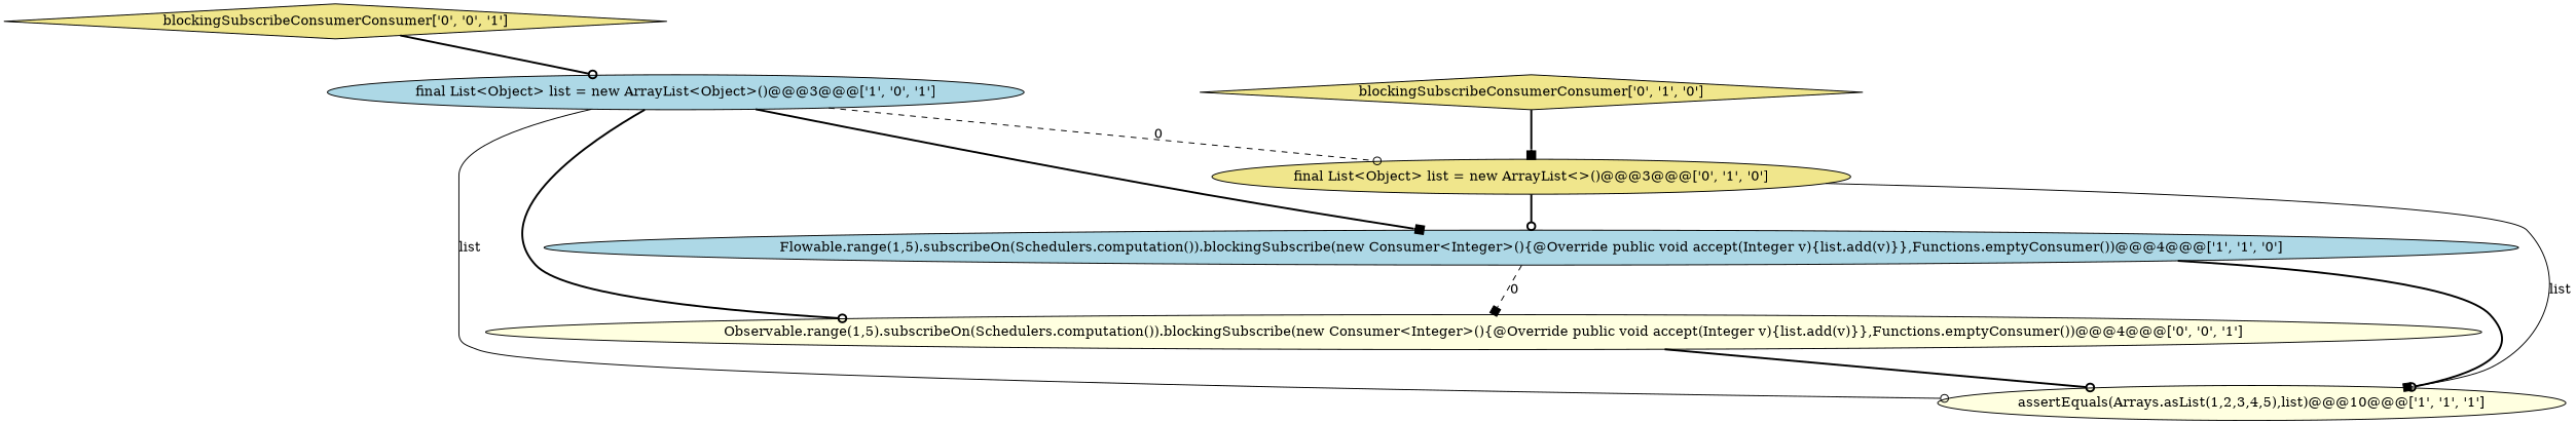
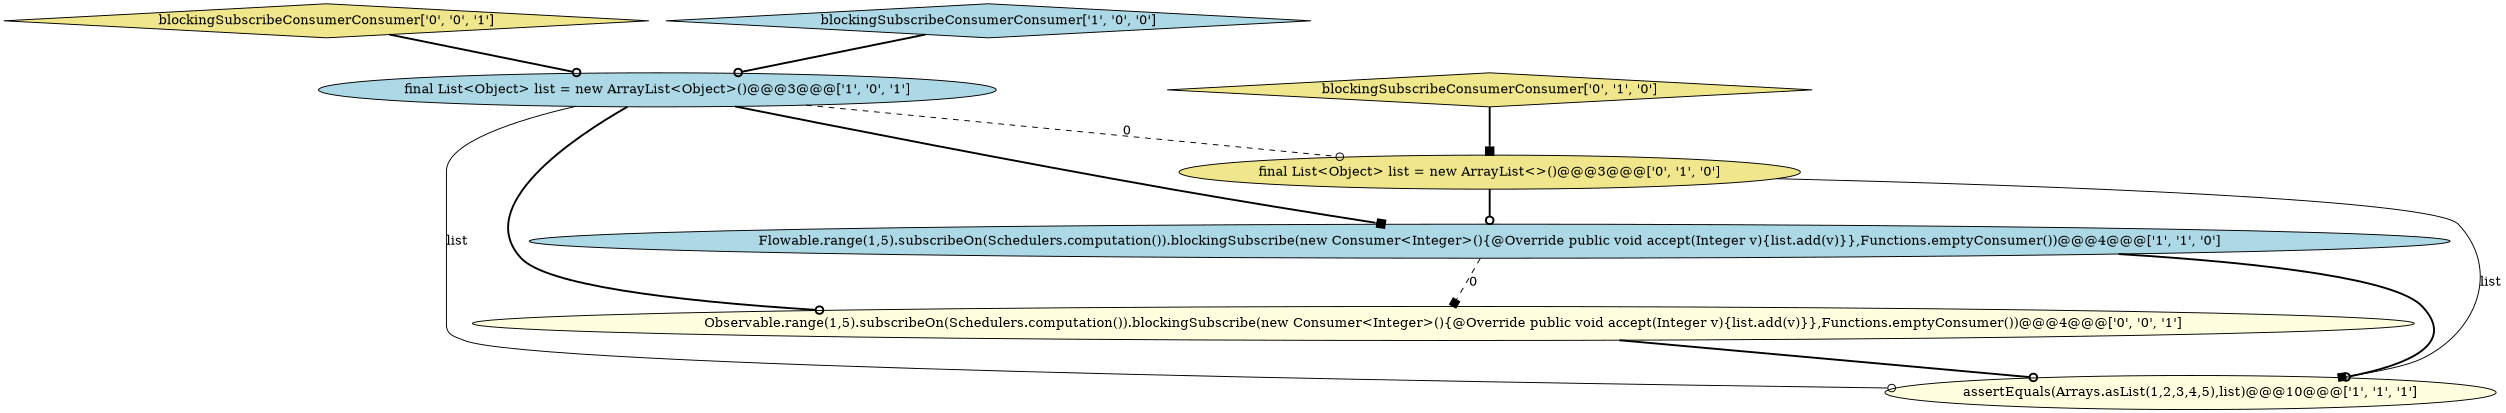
  digraph {
    node [fillcolor=khaki shape=ellipse style=filled]
    edge [style=bold arrowhead=odot]
    n1 [label="blockingSubscribeConsumerConsumer['0', '0', '1']" shape=diamond]
    n2 [fillcolor=lightblue label="final List<Object> list = new ArrayList<Object>()@@@3@@@['1', '0', '1']"]
    n3 [fillcolor=lightyellow label="assertEquals(Arrays.asList(1,2,3,4,5),list)@@@10@@@['1', '1', '1']"]
+   n4 [fillcolor=lightblue label="blockingSubscribeConsumerConsumer['1', '0', '0']" shape=diamond]
    n5 [label="blockingSubscribeConsumerConsumer['0', '1', '0']" shape=diamond]
    n6 [label="final List<Object> list = new ArrayList<>()@@@3@@@['0', '1', '0']"]
    n7 [fillcolor=lightyellow label="Observable.range(1,5).subscribeOn(Schedulers.computation()).blockingSubscribe(new Consumer<Integer>(){@Override public void accept(Integer v){list.add(v)}},Functions.emptyConsumer())@@@4@@@['0', '0', '1']"]
    n8 [fillcolor=lightblue label="Flowable.range(1,5).subscribeOn(Schedulers.computation()).blockingSubscribe(new Consumer<Integer>(){@Override public void accept(Integer v){list.add(v)}},Functions.emptyConsumer())@@@4@@@['1', '1', '0']"]
    n1 -> n2
    n2 -> n3 [label=list style=solid]
    n2 -> n6 [label=0 style=dashed]
    n2 -> n7
    n2 -> n8 [arrowhead=box]
+   n4 -> n2
    n5 -> n6 [arrowhead=box]
    n6 -> n3 [label=list style=solid arrowhead=box]
    n6 -> n8
    n7 -> n3
    n8 -> n3
    n8 -> n7 [label=0 style=dashed arrowhead=box]
  }
